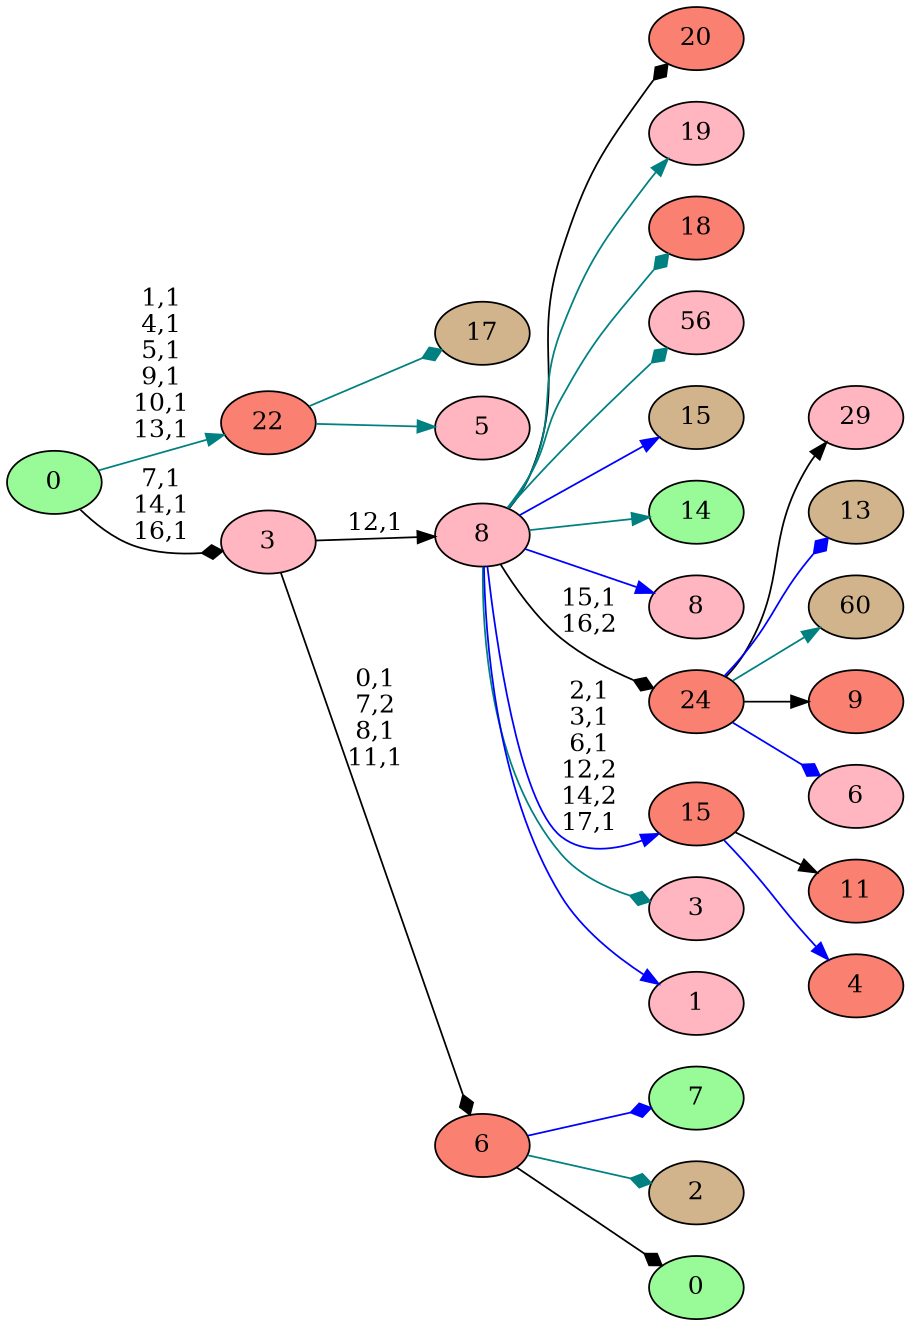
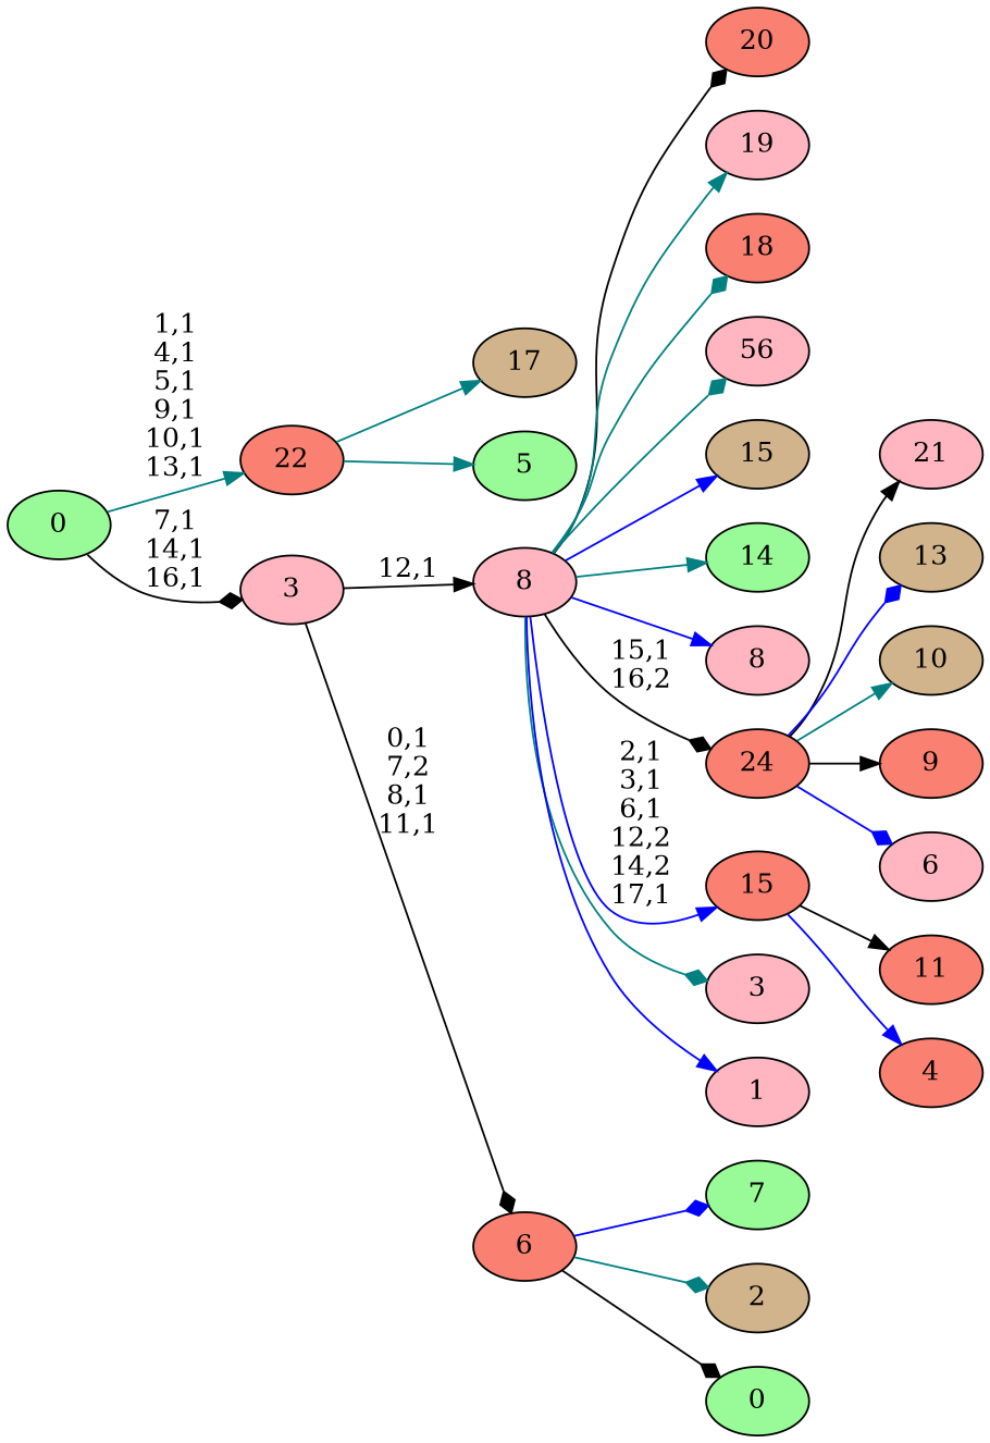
  digraph {
    fontname="DejaVu Serif"
    rankdir=LR
    node [fillcolor=lightpink fontname="DejaVu Serif" style=filled]
    edge [arrowhead=normal color=teal fontname="DejaVu Serif"]
-   n1 [label=29]
+   n1 [label=21]
    n2 [fillcolor=salmon label=20]
    n3 [label=19]
    n4 [fillcolor=salmon label=18]
    n5 [fillcolor=tan label=17]
    n6 [label=56]
    n7 [fillcolor=tan label=15]
    n8 [fillcolor=palegreen label=14]
    n9 [fillcolor=tan label=13]
    n10 [fillcolor=salmon label=11]
-   n11 [fillcolor=tan label=60]
+   n11 [fillcolor=tan label=10]
    n12 [fillcolor=salmon label=9]
    n13 [label=8]
    n14 [fillcolor=palegreen label=7]
    n15 [label=6]
    24 [fillcolor=salmon]
-   n17 [label=5]
+   n17 [fillcolor=palegreen label=5]
    22 [fillcolor=salmon]
    n19 [fillcolor=salmon label=4]
    15 [fillcolor=salmon]
    n21 [label=3]
    n22 [fillcolor=tan label=2]
    n23 [label=1]
    8
    n25 [fillcolor=palegreen label=0]
    6 [fillcolor=salmon]
    3
    0 [fillcolor=palegreen]
    24 -> n1 [color=black]
    24 -> n9 [arrowhead=diamond color=blue]
    24 -> n11
    24 -> n12 [color=black]
    24 -> n15 [arrowhead=diamond color=blue]
-   22 -> n5 [arrowhead=diamond]
+   22 -> n5
    22 -> n17
    15 -> n10 [color=black]
    15 -> n19 [color=blue]
    8 -> n2 [arrowhead=diamond color=black]
    8 -> n3
    8 -> n4 [arrowhead=diamond]
    8 -> n6 [arrowhead=diamond]
    8 -> n7 [color=blue]
    8 -> n8
    8 -> n13 [color=blue]
    8 -> 24 [arrowhead=diamond color=black label="15,1\n16,2"]
    8 -> 15 [color=blue label="2,1\n3,1\n6,1\n12,2\n14,2\n17,1"]
    8 -> n21 [arrowhead=diamond]
    8 -> n23 [color=blue]
    6 -> n14 [arrowhead=diamond color=blue]
    6 -> n22 [arrowhead=diamond]
    6 -> n25 [arrowhead=diamond color=black]
    3 -> 8 [color=black label="12,1"]
    3 -> 6 [arrowhead=diamond color=black label="0,1\n7,2\n8,1\n11,1"]
    0 -> 22 [label="1,1\n4,1\n5,1\n9,1\n10,1\n13,1"]
    0 -> 3 [arrowhead=diamond color=black label="7,1\n14,1\n16,1"]
  }
